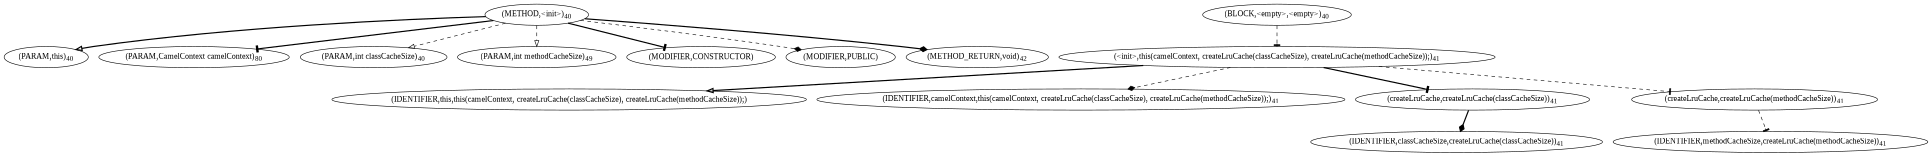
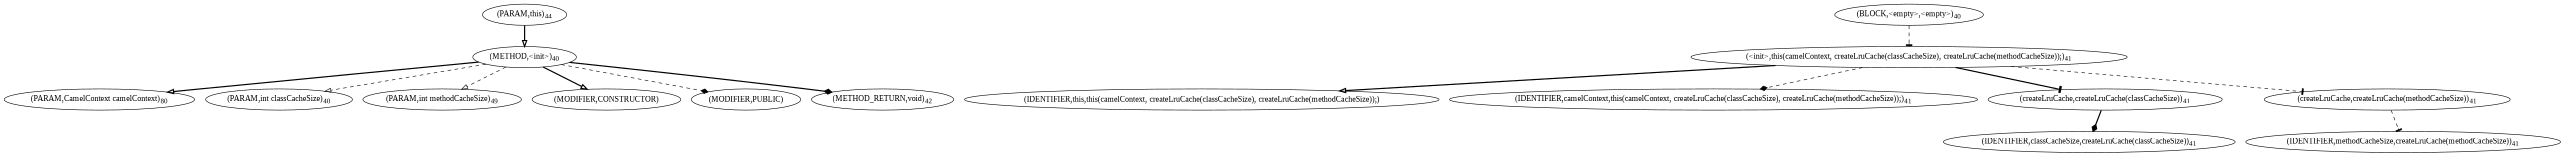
  digraph {
    fontname="Liberation Serif"
    node [fontname="Liberation Serif"]
    edge [arrowhead=tee fontname="Liberation Serif" style=bold]
    n1 [label=<(METHOD,&lt;init&gt;)<SUB>40</SUB>>]
-   n2 [label=<(PARAM,this)<SUB>40</SUB>>]
+   n2 [label=<(PARAM,this)<SUB>44</SUB>>]
    n3 [label=<(PARAM,CamelContext camelContext)<SUB>80</SUB>>]
    n4 [label=<(PARAM,int classCacheSize)<SUB>40</SUB>>]
    n5 [label=<(PARAM,int methodCacheSize)<SUB>49</SUB>>]
    n6 [label=<(MODIFIER,CONSTRUCTOR)>]
    n7 [label=<(MODIFIER,PUBLIC)>]
    n8 [label=<(METHOD_RETURN,void)<SUB>42</SUB>>]
    n9 [label=<(BLOCK,&lt;empty&gt;,&lt;empty&gt;)<SUB>40</SUB>>]
    n10 [label=<(&lt;init&gt;,this(camelContext, createLruCache(classCacheSize), createLruCache(methodCacheSize));)<SUB>41</SUB>>]
    n11 [label=<(IDENTIFIER,this,this(camelContext, createLruCache(classCacheSize), createLruCache(methodCacheSize));)>]
    n12 [label=<(IDENTIFIER,camelContext,this(camelContext, createLruCache(classCacheSize), createLruCache(methodCacheSize));)<SUB>41</SUB>>]
    n13 [label=<(createLruCache,createLruCache(classCacheSize))<SUB>41</SUB>>]
    n14 [label=<(createLruCache,createLruCache(methodCacheSize))<SUB>41</SUB>>]
    n15 [label=<(IDENTIFIER,classCacheSize,createLruCache(classCacheSize))<SUB>41</SUB>>]
    n16 [label=<(IDENTIFIER,methodCacheSize,createLruCache(methodCacheSize))<SUB>41</SUB>>]
-   n1 -> n2 [arrowhead=onormal]
-   n1 -> n3
+   n2 -> n1 [arrowhead=onormal]
+   n1 -> n3 [arrowhead=onormal]
    n1 -> n4 [arrowhead=onormal style=dashed]
    n1 -> n5 [arrowhead=onormal style=dashed]
-   n1 -> n6
+   n1 -> n6 [arrowhead=onormal]
    n1 -> n7 [arrowhead=diamond style=dashed]
    n1 -> n8 [arrowhead=diamond]
    n9 -> n10 [style=dashed]
    n10 -> n11 [arrowhead=onormal]
    n10 -> n12 [arrowhead=diamond style=dashed]
    n10 -> n13
    n10 -> n14 [style=dashed]
    n13 -> n15 [arrowhead=diamond]
    n14 -> n16 [style=dashed]
  }
